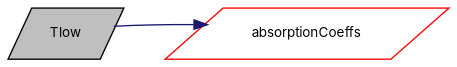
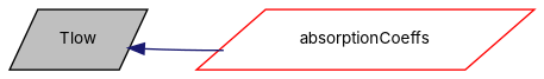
  digraph {
    rankdir=LR
    fontname=Inter
    node [fontname=Inter fontsize=10 shape=parallelogram]
    n1 [color=black fillcolor=grey75 fontcolor=black height=0.2 label=Tlow style=filled width=0.4]
    n2 [color=red height=0.2 label=absorptionCoeffs width=0.4]
-   n2 -> n1 [color=midnightblue dir=back fontname=Inter fontsize=10 labelfontname=Helvetica labelfontsize=10 style=solid]
+   n1 -> n2 [color=midnightblue dir=back fontname=Inter fontsize=10 labelfontname=Helvetica labelfontsize=10 style=solid]
  }
